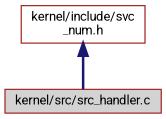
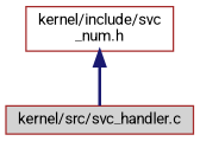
  digraph {
    fontname=Roboto
    node [color=brown fontname=Roboto fontsize=10 shape=record style=filled]
    n1 [fillcolor=white fontcolor=black height=0.2 label="kernel/include/svc\l_num.h" width=0.4]
-   n2 [fillcolor=lightgrey height=0.2 label="kernel/src/src_handler.c" width=0.4]
+   n2 [fillcolor=lightgrey height=0.2 label="kernel/src/svc_handler.c" width=0.4]
    n1 -> n2 [color=midnightblue dir=back fontname=Roboto fontsize=10 labelfontname=Helvetica labelfontsize=10 style=bold]
  }
